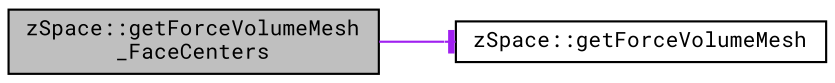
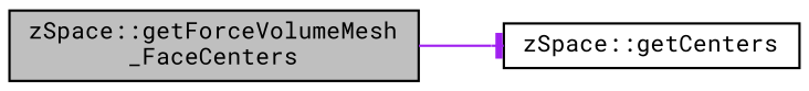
  digraph {
    rankdir=LR
    fontname="Roboto Mono"
    node [color=black fontname="Roboto Mono" fontsize=10 shape=record style=filled]
    n1 [fillcolor=grey75 fontcolor=black height=0.2 label="zSpace::getForceVolumeMesh\l_FaceCenters" width=0.4]
-   n2 [fillcolor=white height=0.2 label="zSpace::getForceVolumeMesh" width=0.4]
+   n2 [fillcolor=white height=0.2 label="zSpace::getCenters" width=0.4]
    n1 -> n2 [color=purple fontname="Roboto Mono" fontsize=10 labelfontname=Helvetica labelfontsize=10 style=solid arrowhead=tee]
  }
